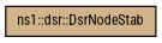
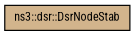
  digraph {
    rankdir=LR
    fontname="Roboto Condensed"
-   n1 [color=black fillcolor=tan fontname="Roboto Condensed" fontsize=10 height=0.2 label="ns1::dsr::DsrNodeStab" shape=record style=filled width=0.4]
+   n1 [color=black fillcolor=tan fontname="Roboto Condensed" fontsize=10 height=0.2 label="ns3::dsr::DsrNodeStab" shape=record style=filled width=0.4]
  }
